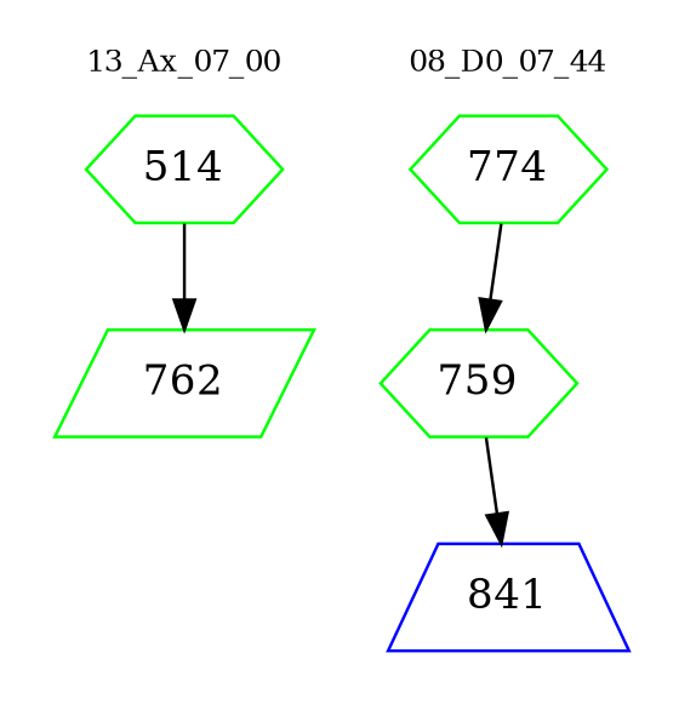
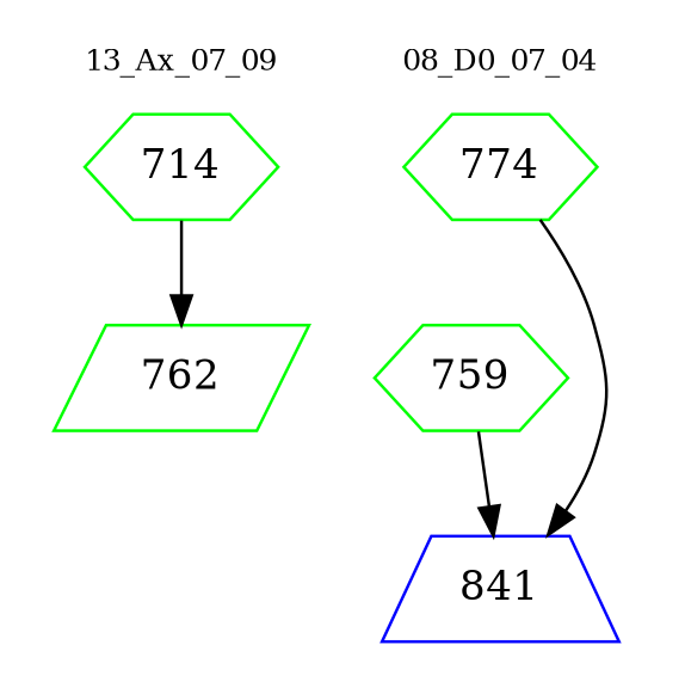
  digraph {
    node [color=green shape=hexagon]
    edge [color=black]
-   n1 [label=514]
+   n1 [label=714]
    n2 [label=762 shape=parallelogram]
    n3 [label=774]
    n4 [label=759]
    n5 [color=blue label=841 shape=trapezium]
    subgraph cluster_1 {
      color=white
      fontsize=10
-     label="13_Ax_07_00"
+     label="13_Ax_07_09"
      n1
      n2
    }
    subgraph cluster_2 {
      color=white
      fontsize=10
-     label="08_D0_07_44"
+     label="08_D0_07_04"
      n3
      n4
      n5
    }
    n1 -> n2
-   n3 -> n4
+   n3 -> n5
    n4 -> n5
  }
